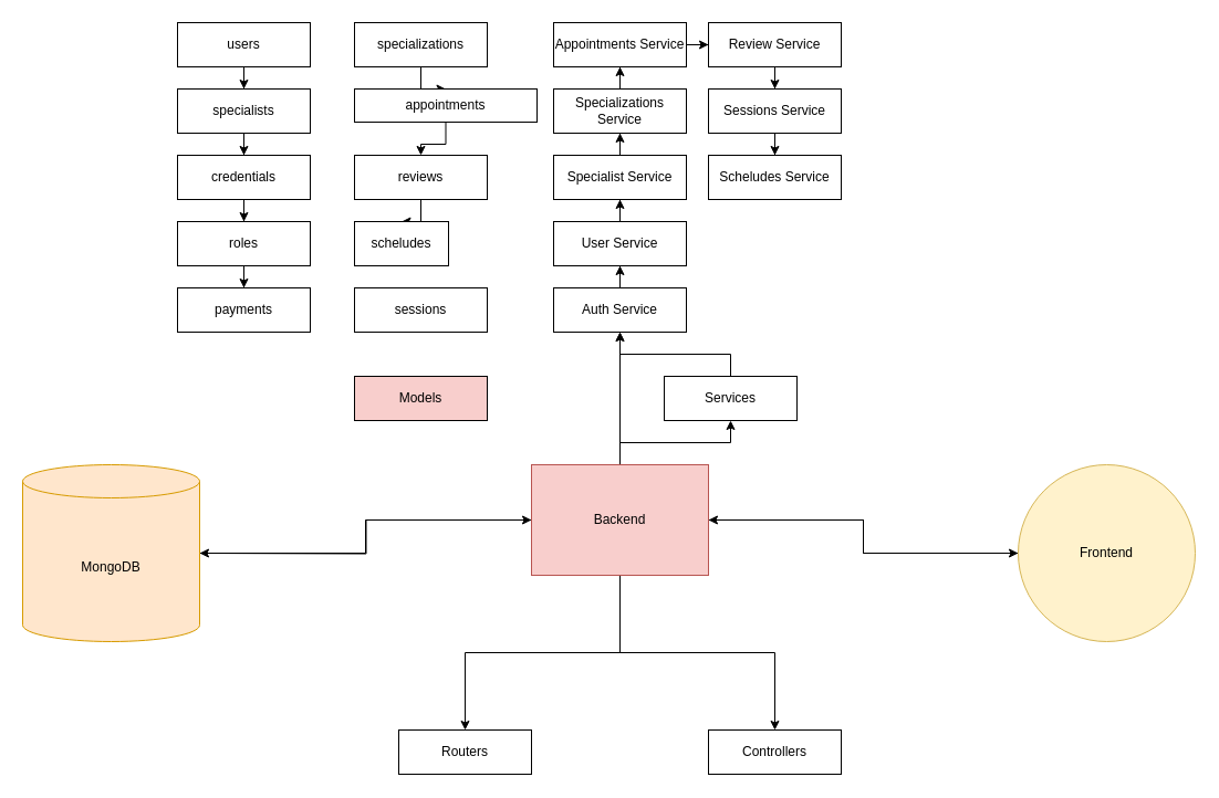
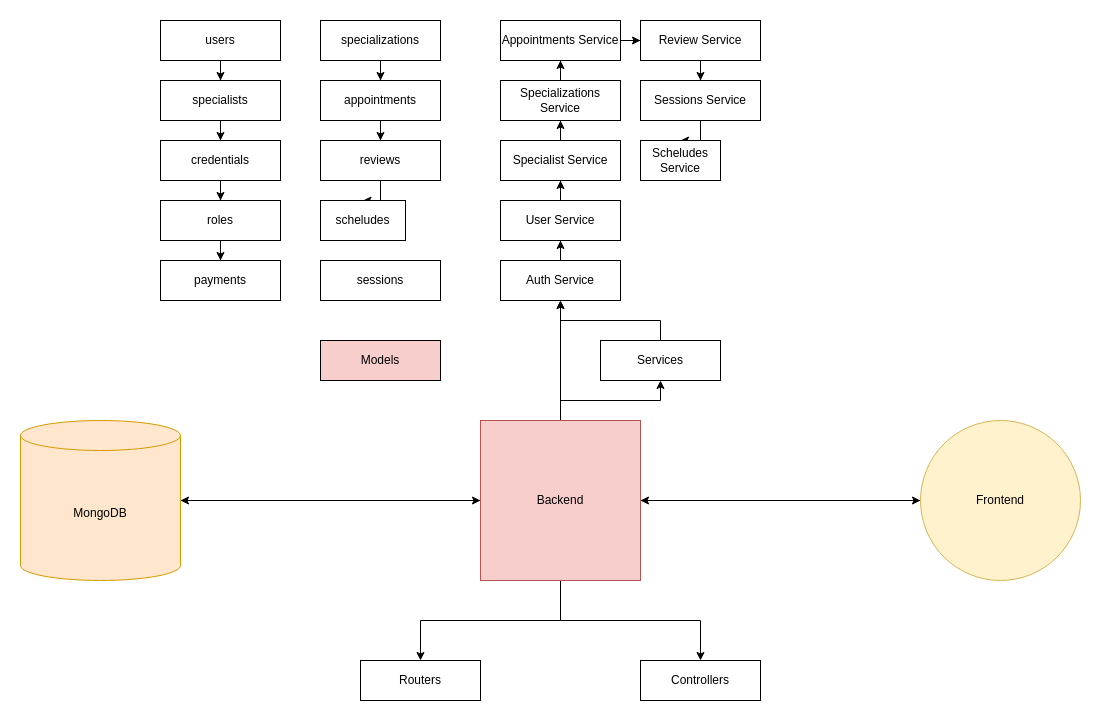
  <mxCell id="0" />
  <mxCell id="1" parent="0" />
  <mxCell id="2" style="edgeStyle=orthogonalEdgeStyle;rounded=0;orthogonalLoop=1;jettySize=auto;html=1;exitX=1;exitY=0.5;exitDx=0;exitDy=0;exitPerimeter=0;entryX=0;entryY=0.5;entryDx=0;entryDy=0;" edge="1" parent="1" source="3" target="10"><mxGeometry relative="1" as="geometry" /></mxCell>
  <mxCell id="3" value="MongoDB" style="shape=cylinder3;whiteSpace=wrap;html=1;boundedLbl=1;backgroundOutline=1;size=15;fillColor=#ffe6cc;strokeColor=#d79b00;" vertex="1" parent="1"><mxGeometry x="20" y="420" width="160" height="160" as="geometry" /></mxCell>
  <mxCell id="4" style="edgeStyle=orthogonalEdgeStyle;rounded=0;orthogonalLoop=1;jettySize=auto;html=1;exitX=1;exitY=0.5;exitDx=0;exitDy=0;" edge="1" parent="1" source="10" target="12"><mxGeometry relative="1" as="geometry" /></mxCell>
  <mxCell id="5" style="edgeStyle=orthogonalEdgeStyle;rounded=0;orthogonalLoop=1;jettySize=auto;html=1;exitX=0;exitY=0.5;exitDx=0;exitDy=0;" edge="1" parent="1" source="10"><mxGeometry relative="1" as="geometry"><mxPoint x="180" y="500" as="targetPoint" /></mxGeometry></mxCell>
  <mxCell id="6" style="edgeStyle=orthogonalEdgeStyle;rounded=0;orthogonalLoop=1;jettySize=auto;html=1;exitX=0.5;exitY=0;exitDx=0;exitDy=0;entryX=0.5;entryY=1;entryDx=0;entryDy=0;" edge="1" parent="1" source="10" target="15"><mxGeometry relative="1" as="geometry" /></mxCell>
  <mxCell id="7" style="edgeStyle=orthogonalEdgeStyle;rounded=0;orthogonalLoop=1;jettySize=auto;html=1;exitX=0.5;exitY=0;exitDx=0;exitDy=0;" edge="1" parent="1" source="10" target="36"><mxGeometry relative="1" as="geometry" /></mxCell>
  <mxCell id="8" style="edgeStyle=orthogonalEdgeStyle;rounded=0;orthogonalLoop=1;jettySize=auto;html=1;exitX=0.5;exitY=1;exitDx=0;exitDy=0;entryX=0.5;entryY=0;entryDx=0;entryDy=0;" edge="1" parent="1" source="10" target="16"><mxGeometry relative="1" as="geometry" /></mxCell>
  <mxCell id="9" style="edgeStyle=orthogonalEdgeStyle;rounded=0;orthogonalLoop=1;jettySize=auto;html=1;exitX=0.5;exitY=1;exitDx=0;exitDy=0;entryX=0.5;entryY=0;entryDx=0;entryDy=0;" edge="1" parent="1" source="10" target="17"><mxGeometry relative="1" as="geometry" /></mxCell>
- <mxCell id="10" value="Backend" style="whiteSpace=wrap;html=1;aspect=fixed;fillColor=#f8cecc;strokeColor=#b85450;" vertex="1" parent="1"><mxGeometry x="480" y="420" width="160" height="100" as="geometry" /></mxCell>
+ <mxCell id="10" value="Backend" style="whiteSpace=wrap;html=1;aspect=fixed;fillColor=#f8cecc;strokeColor=#b85450;" vertex="1" parent="1"><mxGeometry x="480" y="420" width="160" height="160" as="geometry" /></mxCell>
  <mxCell id="11" style="edgeStyle=orthogonalEdgeStyle;rounded=0;orthogonalLoop=1;jettySize=auto;html=1;exitX=0;exitY=0.5;exitDx=0;exitDy=0;entryX=1;entryY=0.5;entryDx=0;entryDy=0;" edge="1" parent="1" source="12" target="10"><mxGeometry relative="1" as="geometry" /></mxCell>
  <mxCell id="12" value="Frontend" style="ellipse;whiteSpace=wrap;html=1;aspect=fixed;fillColor=#fff2cc;strokeColor=#d6b656;" vertex="1" parent="1"><mxGeometry x="920" y="420" width="160" height="160" as="geometry" /></mxCell>
  <mxCell id="13" value="Models" style="rounded=0;whiteSpace=wrap;html=1;fillColor=#f8cecc;" vertex="1" parent="1"><mxGeometry x="320" y="340" width="120" height="40" as="geometry" /></mxCell>
  <mxCell id="14" value="" style="edgeStyle=orthogonalEdgeStyle;rounded=0;orthogonalLoop=1;jettySize=auto;html=1;" edge="1" parent="1" source="15" target="36"><mxGeometry relative="1" as="geometry" /></mxCell>
  <mxCell id="15" value="Services" style="rounded=0;whiteSpace=wrap;html=1;" vertex="1" parent="1"><mxGeometry x="600" y="340" width="120" height="40" as="geometry" /></mxCell>
  <mxCell id="16" value="Routers" style="rounded=0;whiteSpace=wrap;html=1;" vertex="1" parent="1"><mxGeometry x="360" y="660" width="120" height="40" as="geometry" /></mxCell>
  <mxCell id="17" value="Controllers" style="rounded=0;whiteSpace=wrap;html=1;" vertex="1" parent="1"><mxGeometry x="640" y="660" width="120" height="40" as="geometry" /></mxCell>
  <mxCell id="18" value="" style="edgeStyle=orthogonalEdgeStyle;rounded=0;orthogonalLoop=1;jettySize=auto;html=1;" edge="1" parent="1" source="19" target="21"><mxGeometry relative="1" as="geometry" /></mxCell>
  <mxCell id="19" value="users" style="rounded=0;whiteSpace=wrap;html=1;" vertex="1" parent="1"><mxGeometry x="160" width="120" height="40" as="geometry" y="20" /></mxCell>
  <mxCell id="20" value="" style="edgeStyle=orthogonalEdgeStyle;rounded=0;orthogonalLoop=1;jettySize=auto;html=1;" edge="1" parent="1" source="21" target="23"><mxGeometry relative="1" as="geometry" /></mxCell>
  <mxCell id="21" value="specialists" style="rounded=0;whiteSpace=wrap;html=1;" vertex="1" parent="1"><mxGeometry x="160" y="80" width="120" height="40" as="geometry" /></mxCell>
  <mxCell id="22" value="" style="edgeStyle=orthogonalEdgeStyle;rounded=0;orthogonalLoop=1;jettySize=auto;html=1;" edge="1" parent="1" source="23" target="25"><mxGeometry relative="1" as="geometry" /></mxCell>
  <mxCell id="23" value="credentials" style="rounded=0;whiteSpace=wrap;html=1;" vertex="1" parent="1"><mxGeometry x="160" y="140" width="120" height="40" as="geometry" /></mxCell>
  <mxCell id="24" value="" style="edgeStyle=orthogonalEdgeStyle;rounded=0;orthogonalLoop=1;jettySize=auto;html=1;" edge="1" parent="1" source="25" target="33"><mxGeometry relative="1" as="geometry" /></mxCell>
  <mxCell id="25" value="roles" style="rounded=0;whiteSpace=wrap;html=1;" vertex="1" parent="1"><mxGeometry x="160" y="200" width="120" height="40" as="geometry" /></mxCell>
  <mxCell id="26" value="" style="edgeStyle=orthogonalEdgeStyle;rounded=0;orthogonalLoop=1;jettySize=auto;html=1;" edge="1" parent="1" source="27" target="29"><mxGeometry relative="1" as="geometry" /></mxCell>
  <mxCell id="27" value="specializations" style="rounded=0;whiteSpace=wrap;html=1;" vertex="1" parent="1"><mxGeometry x="320" width="120" height="40" as="geometry" y="20" /></mxCell>
  <mxCell id="28" value="" style="edgeStyle=orthogonalEdgeStyle;rounded=0;orthogonalLoop=1;jettySize=auto;html=1;" edge="1" parent="1" source="29" target="31"><mxGeometry relative="1" as="geometry" /></mxCell>
- <mxCell id="29" value="appointments" style="rounded=0;whiteSpace=wrap;html=1;" vertex="1" parent="1"><mxGeometry x="320" y="80" width="165" height="30" as="geometry" /></mxCell>
+ <mxCell id="29" value="appointments" style="rounded=0;whiteSpace=wrap;html=1;" vertex="1" parent="1"><mxGeometry x="320" y="80" width="120" height="40" as="geometry" /></mxCell>
  <mxCell id="30" value="" style="edgeStyle=orthogonalEdgeStyle;rounded=0;orthogonalLoop=1;jettySize=auto;html=1;" edge="1" parent="1" source="31" target="32"><mxGeometry relative="1" as="geometry" /></mxCell>
  <mxCell id="31" value="reviews" style="rounded=0;whiteSpace=wrap;html=1;" vertex="1" parent="1"><mxGeometry x="320" y="140" width="120" height="40" as="geometry" /></mxCell>
  <mxCell id="32" value="scheludes" style="rounded=0;whiteSpace=wrap;html=1;" vertex="1" parent="1"><mxGeometry x="320" y="200" width="85" height="40" as="geometry" /></mxCell>
  <mxCell id="33" value="payments" style="rounded=0;whiteSpace=wrap;html=1;" vertex="1" parent="1"><mxGeometry x="160" y="260" width="120" height="40" as="geometry" /></mxCell>
  <mxCell id="34" value="sessions" style="rounded=0;whiteSpace=wrap;html=1;" vertex="1" parent="1"><mxGeometry x="320" y="260" width="120" height="40" as="geometry" /></mxCell>
  <mxCell id="35" value="" style="edgeStyle=orthogonalEdgeStyle;rounded=0;orthogonalLoop=1;jettySize=auto;html=1;" edge="1" parent="1" source="36" target="38"><mxGeometry relative="1" as="geometry" /></mxCell>
  <mxCell id="36" value="Auth Service" style="rounded=0;whiteSpace=wrap;html=1;" vertex="1" parent="1"><mxGeometry x="500" y="260" width="120" height="40" as="geometry" /></mxCell>
  <mxCell id="37" value="" style="edgeStyle=orthogonalEdgeStyle;rounded=0;orthogonalLoop=1;jettySize=auto;html=1;" edge="1" parent="1" source="38" target="40"><mxGeometry relative="1" as="geometry" /></mxCell>
  <mxCell id="38" value="User Service" style="rounded=0;whiteSpace=wrap;html=1;" vertex="1" parent="1"><mxGeometry x="500" y="200" width="120" height="40" as="geometry" /></mxCell>
  <mxCell id="39" value="" style="edgeStyle=orthogonalEdgeStyle;rounded=0;orthogonalLoop=1;jettySize=auto;html=1;" edge="1" parent="1" source="40" target="42"><mxGeometry relative="1" as="geometry" /></mxCell>
  <mxCell id="40" value="Specialist Service" style="rounded=0;whiteSpace=wrap;html=1;" vertex="1" parent="1"><mxGeometry x="500" y="140" width="120" height="40" as="geometry" /></mxCell>
  <mxCell id="41" value="" style="edgeStyle=orthogonalEdgeStyle;rounded=0;orthogonalLoop=1;jettySize=auto;html=1;" edge="1" parent="1" source="42" target="44"><mxGeometry relative="1" as="geometry" /></mxCell>
  <mxCell id="42" value="Specializations Service" style="rounded=0;whiteSpace=wrap;html=1;" vertex="1" parent="1"><mxGeometry x="500" y="80" width="120" height="40" as="geometry" /></mxCell>
  <mxCell id="43" value="" style="edgeStyle=orthogonalEdgeStyle;rounded=0;orthogonalLoop=1;jettySize=auto;html=1;" edge="1" parent="1" source="44" target="46"><mxGeometry relative="1" as="geometry" /></mxCell>
  <mxCell id="44" value="Appointments Service" style="rounded=0;whiteSpace=wrap;html=1;" vertex="1" parent="1"><mxGeometry x="500" width="120" height="40" as="geometry" y="20" /></mxCell>
  <mxCell id="45" value="" style="edgeStyle=orthogonalEdgeStyle;rounded=0;orthogonalLoop=1;jettySize=auto;html=1;" edge="1" parent="1" source="46" target="48"><mxGeometry relative="1" as="geometry" /></mxCell>
  <mxCell id="46" value="Review Service" style="rounded=0;whiteSpace=wrap;html=1;" vertex="1" parent="1"><mxGeometry x="640" width="120" height="40" as="geometry" y="20" /></mxCell>
  <mxCell id="47" value="" style="edgeStyle=orthogonalEdgeStyle;rounded=0;orthogonalLoop=1;jettySize=auto;html=1;" edge="1" parent="1" source="48" target="49"><mxGeometry relative="1" as="geometry" /></mxCell>
  <mxCell id="48" value="Sessions Service" style="rounded=0;whiteSpace=wrap;html=1;" vertex="1" parent="1"><mxGeometry x="640" y="80" width="120" height="40" as="geometry" /></mxCell>
- <mxCell id="49" value="Scheludes Service" style="rounded=0;whiteSpace=wrap;html=1;" vertex="1" parent="1"><mxGeometry x="640" y="140" width="120" height="40" as="geometry" /></mxCell>
+ <mxCell id="49" value="Scheludes Service" style="rounded=0;whiteSpace=wrap;html=1;" vertex="1" parent="1"><mxGeometry x="640" y="140" width="80" height="40" as="geometry" /></mxCell>
